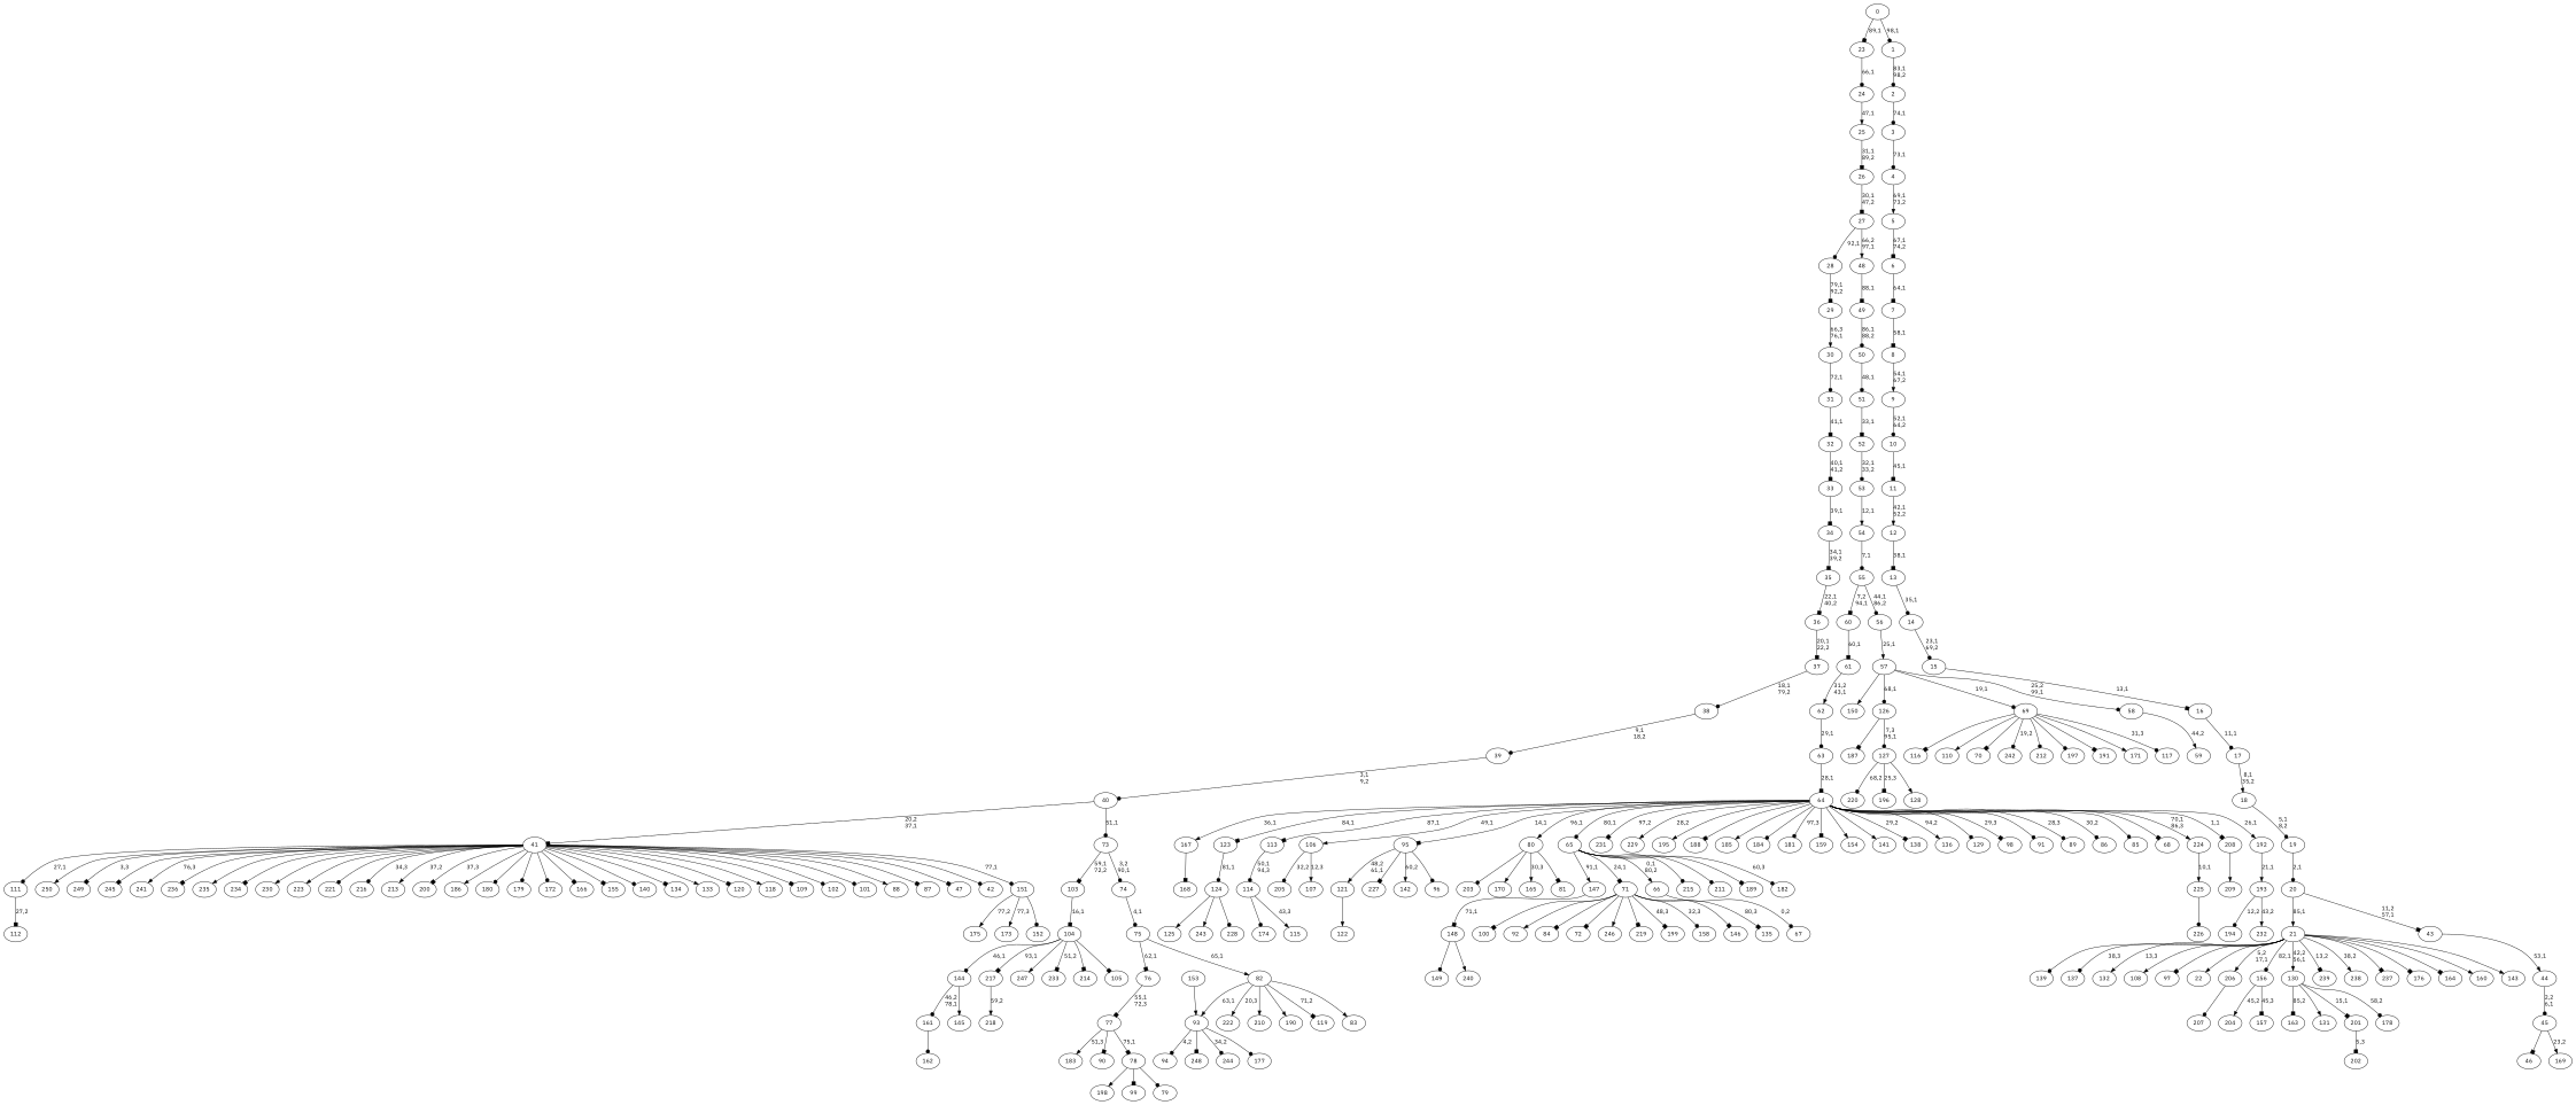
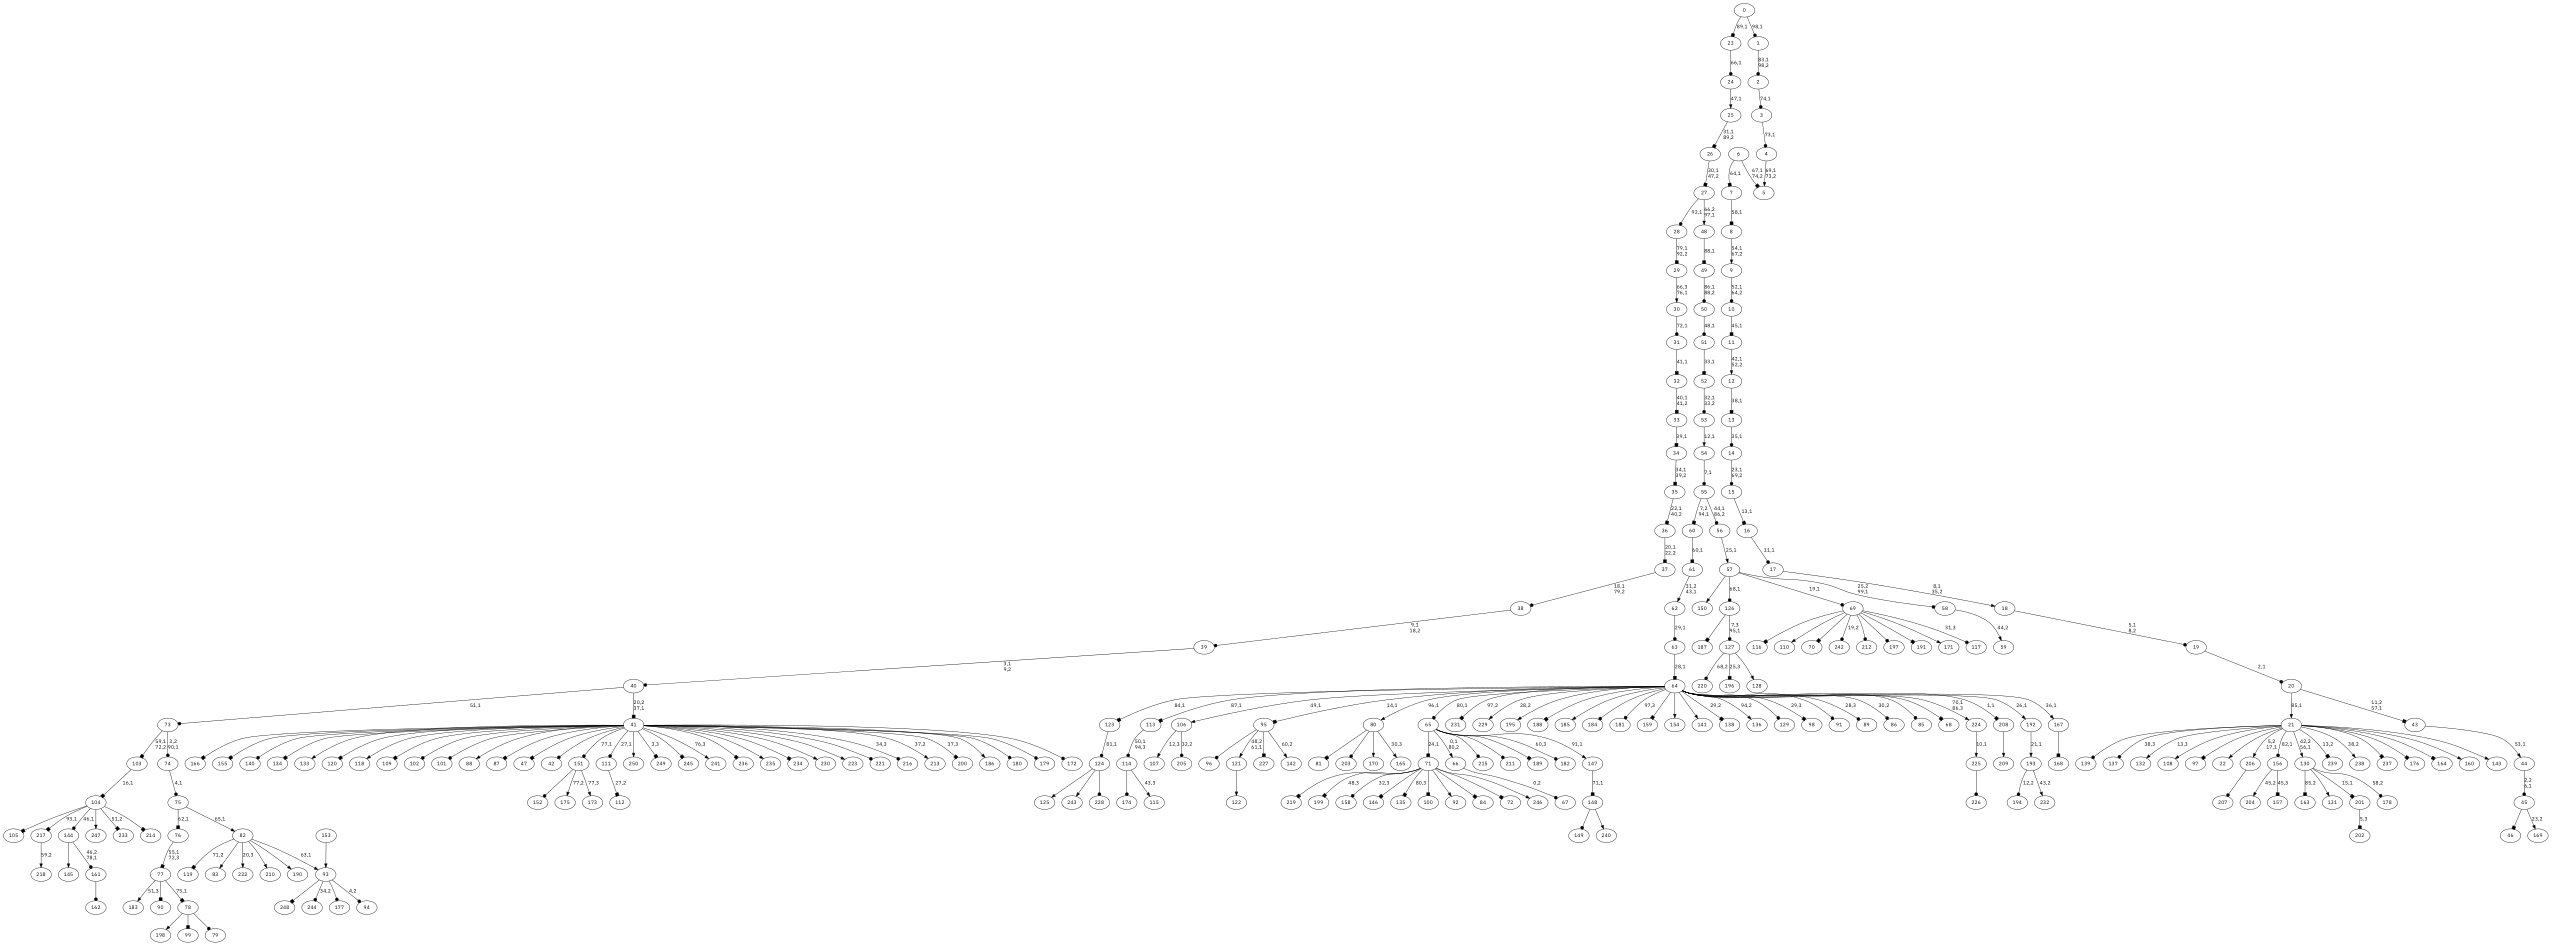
  digraph {
    fontname="IBM Plex Sans"
    node [fontname="IBM Plex Sans"]
    edge [arrowhead=box fontname="IBM Plex Sans"]
    225
    226
    224
    217
    218
    208
    209
    206
    207
    201
    202
    193
    232
    194
    192
    167
    168
    161
    162
    156
    204
    157
    151
    175
    173
    152
    148
    240
    149
    147
    144
    145
    130
    178
    163
    131
    127
    220
    196
    128
    126
    187
    124
    243
    228
    125
    123
    121
    122
    114
    174
    115
    113
    111
    112
    106
    205
    107
    104
    247
    233
    214
    105
    103
    95
    227
    142
    96
    93
    248
    244
    177
    94
    153
    82
    222
    210
    190
    119
    83
    80
    203
    170
    165
    81
    78
    198
    99
    79
    77
    183
    90
    76
    75
    74
    73
    71
    246
    219
    199
    158
    146
    135
    100
    92
    84
    72
    69
    242
    212
    197
    191
    171
    117
    116
    110
    70
    66
    67
    65
    215
    211
    189
    182
    64
    231
    229
    195
    188
    185
    184
    181
    159
    154
    141
    138
    136
    129
    98
    91
    89
    86
    85
    68
    63
    62
    61
    60
    58
    59
    57
    150
    56
    55
    54
    53
    52
    51
    50
    49
    48
    45
    169
    46
    44
    43
    41
    250
    249
    245
    241
    236
    235
    234
    230
    223
    221
    216
    213
    200
    186
    180
    179
    172
    166
    155
    140
    134
    133
    120
    118
    109
    102
    101
    88
    87
    47
    42
    40
    39
    38
    37
    36
    35
    34
    33
    32
    31
    30
    29
    28
    27
    26
    25
    24
    23
    21
    239
    238
    237
    176
    164
    160
    143
    139
    137
    132
    108
    97
    22
    20
    19
    18
    17
    16
    15
    14
    13
    12
    11
    10
    9
    8
    7
    6
    5
    4
    3
    2
    1
    0
    225 -> 226 [arrowhead=dot]
    224 -> 225 [arrowhead=normal label="10,1"]
    217 -> 218 [arrowhead=normal label="59,2"]
    208 -> 209 [arrowhead=normal]
    206 -> 207 [arrowhead=dot]
    201 -> 202 [label="5,3"]
    193 -> 232 [arrowhead=normal label="43,2"]
    193 -> 194 [arrowhead=dot label="12,2"]
    192 -> 193 [arrowhead=normal label="21,1"]
    167 -> 168
    161 -> 162 [arrowhead=dot]
    156 -> 204 [arrowhead=normal label="45,2"]
    156 -> 157 [label="45,3"]
    151 -> 175 [arrowhead=normal label="77,2"]
    151 -> 173 [arrowhead=normal label="77,3"]
    151 -> 152 [arrowhead=dot]
    148 -> 240 [arrowhead=normal]
    148 -> 149 [arrowhead=dot]
    147 -> 148 [label="71,1"]
    144 -> 161 [arrowhead=dot label="46,2\n78,1"]
    144 -> 145 [arrowhead=normal]
    130 -> 201 [label="15,1"]
    130 -> 178 [arrowhead=dot label="58,2"]
    130 -> 163 [label="85,2"]
    130 -> 131 [arrowhead=normal]
    127 -> 220 [arrowhead=dot label="68,2"]
    127 -> 196 [label="25,3"]
    127 -> 128 [arrowhead=normal]
    126 -> 127 [arrowhead=dot label="7,3\n95,1"]
    126 -> 187
    124 -> 243 [arrowhead=normal]
    124 -> 228 [arrowhead=dot]
    124 -> 125 [arrowhead=normal]
    123 -> 124 [arrowhead=dot label="81,1"]
    121 -> 122 [arrowhead=normal]
    114 -> 174 [arrowhead=dot]
    114 -> 115 [arrowhead=normal label="43,3"]
    113 -> 114 [arrowhead=dot label="50,1\n94,3"]
    111 -> 112 [label="27,2"]
    106 -> 205 [arrowhead=dot label="32,2"]
    106 -> 107 [arrowhead=normal label="12,3"]
    104 -> 217 [label="93,1"]
    104 -> 144 [arrowhead=dot label="46,1"]
    104 -> 247 [arrowhead=normal]
    104 -> 233 [label="51,2"]
    104 -> 214
    104 -> 105
    103 -> 104 [label="16,1"]
    95 -> 121 [arrowhead=normal label="48,2\n61,1"]
    95 -> 227
    95 -> 142 [arrowhead=normal label="60,2"]
    95 -> 96 [arrowhead=dot]
    93 -> 248
    93 -> 244 [arrowhead=dot label="34,2"]
    93 -> 177 [arrowhead=dot]
    93 -> 94 [arrowhead=dot label="4,2"]
    153 -> 93 [arrowhead=normal]
    82 -> 93 [arrowhead=normal label="63,1"]
    82 -> 222 [arrowhead=normal label="20,3"]
    82 -> 210 [arrowhead=normal]
    82 -> 190 [arrowhead=normal]
    82 -> 119 [label="71,2"]
    82 -> 83 [arrowhead=normal]
    80 -> 203 [arrowhead=dot]
    80 -> 170 [arrowhead=normal]
    80 -> 165 [arrowhead=normal label="30,3"]
    80 -> 81
    78 -> 198 [arrowhead=normal]
    78 -> 99
    78 -> 79 [arrowhead=dot]
    77 -> 78 [label="75,1"]
    77 -> 183 [arrowhead=normal label="51,3"]
    77 -> 90
    76 -> 77 [label="55,1\n72,3"]
    75 -> 82 [arrowhead=normal label="65,1"]
    75 -> 76 [label="62,1"]
    74 -> 75 [arrowhead=dot label="4,1"]
    73 -> 103 [label="59,1\n72,2"]
    73 -> 74 [arrowhead=dot label="3,2\n90,1"]
    71 -> 246 [arrowhead=normal]
    71 -> 219
    71 -> 199 [label="48,3"]
    71 -> 158 [arrowhead=dot label="32,3"]
    71 -> 146
    71 -> 135 [label="80,3"]
    71 -> 100
    71 -> 92 [arrowhead=normal]
    71 -> 84
    71 -> 72
    69 -> 242 [arrowhead=dot label="19,2"]
    69 -> 212 [arrowhead=dot]
    69 -> 197 [arrowhead=dot]
    69 -> 191
    69 -> 171 [arrowhead=normal]
    69 -> 117 [arrowhead=dot label="31,3"]
    69 -> 116
    69 -> 110 [arrowhead=normal]
    69 -> 70
    66 -> 67 [arrowhead=dot label="0,2"]
    65 -> 147 [arrowhead=normal label="91,1"]
    65 -> 71 [label="24,1"]
    65 -> 66 [arrowhead=normal label="0,1\n80,2"]
    65 -> 215 [arrowhead=dot]
    65 -> 211 [arrowhead=dot]
    65 -> 189
    65 -> 182 [arrowhead=dot label="60,3"]
    64 -> 224 [arrowhead=normal label="70,1\n86,3"]
    64 -> 208 [label="1,1"]
    64 -> 192 [arrowhead=normal label="26,1"]
    64 -> 167 [arrowhead=normal label="36,1"]
    64 -> 123 [label="84,1"]
    64 -> 113 [label="87,1"]
    64 -> 106 [arrowhead=normal label="49,1"]
    64 -> 95 [label="14,1"]
    64 -> 80 [arrowhead=normal label="96,1"]
    64 -> 65 [arrowhead=dot label="80,1"]
    64 -> 231 [label="97,2"]
    64 -> 229 [arrowhead=normal label="28,2"]
    64 -> 195 [arrowhead=normal]
    64 -> 188
    64 -> 185 [arrowhead=normal]
    64 -> 184 [arrowhead=dot]
    64 -> 181 [arrowhead=dot label="97,3"]
    64 -> 159
    64 -> 154 [arrowhead=normal]
    64 -> 141 [arrowhead=normal]
    64 -> 138 [label="29,2"]
    64 -> 136 [arrowhead=normal label="94,2"]
    64 -> 129 [arrowhead=dot]
    64 -> 98 [label="29,3"]
    64 -> 91 [arrowhead=dot]
    64 -> 89 [arrowhead=dot label="28,3"]
    64 -> 86 [arrowhead=dot label="30,2"]
    64 -> 85 [arrowhead=dot]
    64 -> 68
    63 -> 64 [label="28,1"]
    62 -> 63 [arrowhead=dot label="29,1"]
    61 -> 62 [arrowhead=normal label="31,2\n43,1"]
    60 -> 61 [label="60,1"]
    58 -> 59 [arrowhead=normal label="44,2"]
    57 -> 126 [arrowhead=dot label="68,1"]
    57 -> 69 [arrowhead=dot label="19,1"]
    57 -> 58 [arrowhead=dot label="25,2\n99,1"]
    57 -> 150 [arrowhead=normal]
    56 -> 57 [arrowhead=normal label="25,1"]
    55 -> 60 [label="7,2\n94,1"]
    55 -> 56 [arrowhead=dot label="44,1\n86,2"]
    54 -> 55 [arrowhead=dot label="7,1"]
    53 -> 54 [arrowhead=normal label="12,1"]
    52 -> 53 [arrowhead=dot label="32,1\n33,2"]
    51 -> 52 [label="33,1"]
    50 -> 51 [arrowhead=dot label="48,1"]
    49 -> 50 [arrowhead=dot label="86,1\n88,2"]
    48 -> 49 [label="88,1"]
    45 -> 169 [arrowhead=normal label="23,2"]
    45 -> 46
    44 -> 45 [arrowhead=dot label="2,2\n6,1"]
    43 -> 44 [arrowhead=normal label="53,1"]
    41 -> 151 [arrowhead=dot label="77,1"]
    41 -> 111 [arrowhead=dot label="27,1"]
    41 -> 250 [arrowhead=normal]
    41 -> 249 [label="3,3"]
    41 -> 245
    41 -> 241 [arrowhead=normal label="76,3"]
    41 -> 236
    41 -> 235 [arrowhead=normal]
    41 -> 234
    41 -> 230 [arrowhead=normal]
    41 -> 223 [arrowhead=normal]
    41 -> 221 [arrowhead=dot]
    41 -> 216 [arrowhead=dot label="34,3"]
    41 -> 213 [arrowhead=normal label="37,2"]
    41 -> 200 [label="37,3"]
    41 -> 186 [arrowhead=normal]
    41 -> 180 [arrowhead=dot]
    41 -> 179 [arrowhead=dot]
    41 -> 172 [arrowhead=dot]
    41 -> 166
    41 -> 155
    41 -> 140 [arrowhead=dot]
    41 -> 134
    41 -> 133 [arrowhead=normal]
    41 -> 120
    41 -> 118 [arrowhead=normal]
    41 -> 109
    41 -> 102 [arrowhead=dot]
    41 -> 101 [arrowhead=dot]
    41 -> 88 [arrowhead=normal]
    41 -> 87
    41 -> 47
    41 -> 42 [arrowhead=dot]
    40 -> 73 [arrowhead=dot label="51,1"]
    40 -> 41 [label="20,2\n37,1"]
    39 -> 40 [arrowhead=dot label="3,1\n9,2"]
    38 -> 39 [arrowhead=dot label="9,1\n18,2"]
    37 -> 38 [arrowhead=dot label="18,1\n79,2"]
    36 -> 37 [label="20,1\n22,2"]
    35 -> 36 [label="22,1\n40,2"]
    34 -> 35 [label="34,1\n39,2"]
    33 -> 34 [label="39,1"]
    32 -> 33 [label="40,1\n41,2"]
    31 -> 32 [label="41,1"]
    30 -> 31 [arrowhead=dot label="72,1"]
    29 -> 30 [arrowhead=normal label="66,3\n76,1"]
    28 -> 29 [label="79,1\n92,2"]
    27 -> 48 [arrowhead=normal label="66,2\n97,1"]
    27 -> 28 [arrowhead=dot label="92,1"]
    26 -> 27 [label="30,1\n47,2"]
    25 -> 26 [label="31,1\n89,2"]
    24 -> 25 [arrowhead=normal label="47,1"]
    23 -> 24 [arrowhead=dot label="66,1"]
    21 -> 206 [arrowhead=normal label="5,2\n17,1"]
    21 -> 156 [arrowhead=dot label="82,1"]
    21 -> 130 [arrowhead=normal label="42,2\n56,1"]
    21 -> 239 [label="13,2"]
    21 -> 238 [arrowhead=normal label="38,2"]
    21 -> 237
    21 -> 176
    21 -> 164
    21 -> 160 [arrowhead=normal]
    21 -> 143 [arrowhead=normal]
    21 -> 139 [arrowhead=dot]
    21 -> 137 [arrowhead=dot label="38,3"]
    21 -> 132 [arrowhead=normal label="13,3"]
    21 -> 108 [arrowhead=normal]
    21 -> 97
    21 -> 22 [arrowhead=normal]
    20 -> 43 [label="11,2\n57,1"]
    20 -> 21 [arrowhead=normal label="85,1"]
    19 -> 20 [arrowhead=dot label="2,1"]
    18 -> 19 [arrowhead=dot label="5,1\n8,2"]
    17 -> 18 [arrowhead=normal label="8,1\n35,2"]
    16 -> 17 [arrowhead=dot label="11,1"]
    15 -> 16 [label="13,1"]
    14 -> 15 [arrowhead=dot label="23,1\n69,2"]
    13 -> 14 [arrowhead=dot label="35,1"]
    12 -> 13 [label="38,1"]
    11 -> 12 [arrowhead=normal label="42,1\n52,2"]
    10 -> 11 [label="45,1"]
    9 -> 10 [arrowhead=dot label="52,1\n64,2"]
    8 -> 9 [arrowhead=normal label="54,1\n67,2"]
    7 -> 8 [label="58,1"]
    6 -> 7 [label="64,1"]
-   5 -> 6 [label="67,1\n74,2"]
+   6 -> 5 [label="67,1\n74,2"]
    4 -> 5 [arrowhead=normal label="69,1\n73,2"]
    3 -> 4 [arrowhead=dot label="73,1"]
    2 -> 3 [arrowhead=dot label="74,1"]
    1 -> 2 [arrowhead=dot label="83,1\n98,2"]
    0 -> 23 [label="89,1"]
    0 -> 1 [arrowhead=dot label="98,1"]
  }
